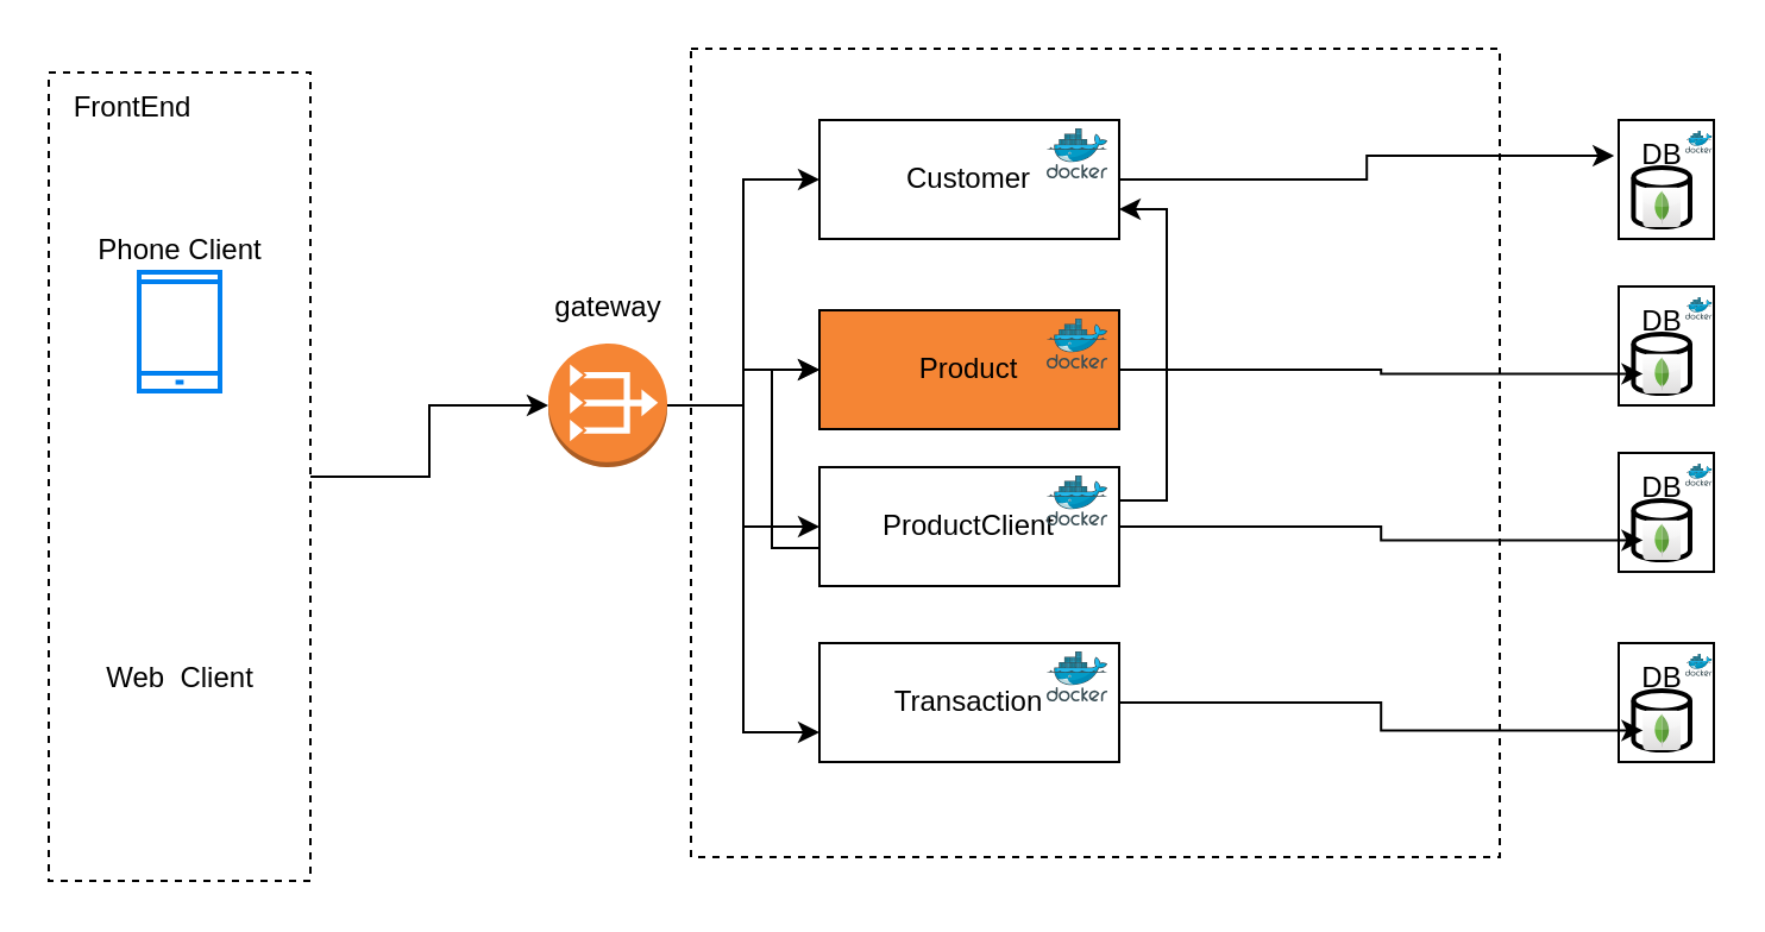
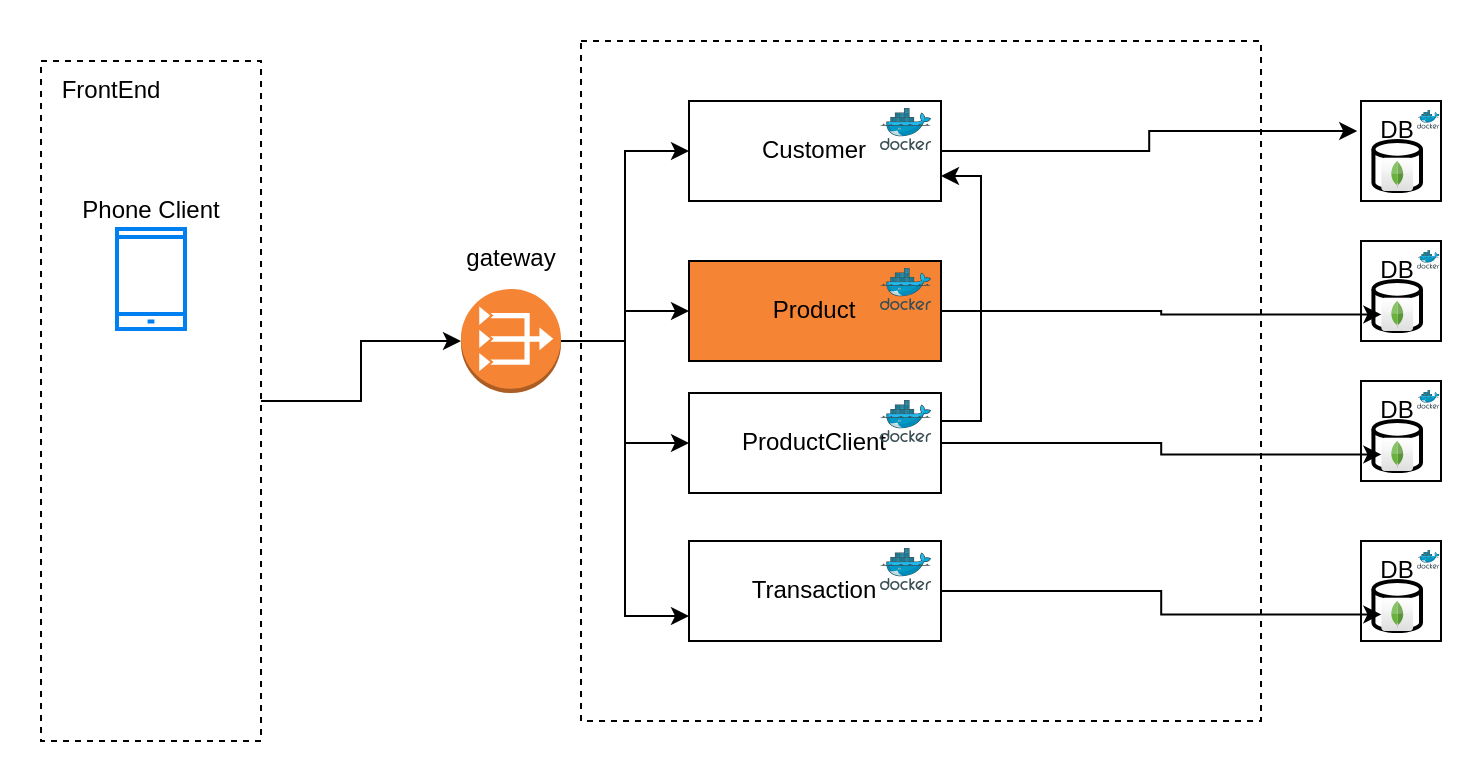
  <mxCell id="0" />
  <mxCell id="1" parent="0" />
  <mxCell id="2" value="" style="whiteSpace=wrap;html=1;aspect=fixed;fillColor=none;dashed=1;" vertex="1" parent="1"><mxGeometry x="290" y="20" width="340" height="340" as="geometry" /></mxCell>
  <mxCell id="3" value="" style="group" vertex="1" connectable="0" parent="1"><mxGeometry x="220" y="114" width="70" height="82" as="geometry" /></mxCell>
  <mxCell id="4" value="" style="outlineConnect=0;dashed=0;verticalLabelPosition=bottom;verticalAlign=top;align=center;html=1;shape=mxgraph.aws3.vpc_nat_gateway;fillColor=#F58534;gradientColor=none;" vertex="1" parent="3"><mxGeometry x="10" y="30" width="50" height="52" as="geometry" /></mxCell>
  <mxCell id="5" value="gateway" style="text;html=1;resizable=0;autosize=1;align=center;verticalAlign=middle;points=[];fillColor=none;strokeColor=none;rounded=0;" vertex="1" parent="3"><mxGeometry width="70" height="30" as="geometry" /></mxCell>
  <mxCell id="6" value="" style="group" vertex="1" connectable="0" parent="1"><mxGeometry x="344" y="50" width="126" height="50" as="geometry" /></mxCell>
  <mxCell id="7" value="Customer" style="rounded=0;whiteSpace=wrap;html=1;" vertex="1" parent="6"><mxGeometry width="126" height="50" as="geometry" /></mxCell>
  <mxCell id="8" value="" style="sketch=0;aspect=fixed;html=1;points=[];align=center;image;fontSize=12;image=img/lib/mscae/Docker.svg;" vertex="1" parent="6"><mxGeometry x="96" y="4" width="25.61" height="21" as="geometry" /></mxCell>
  <mxCell id="9" value="" style="group" vertex="1" connectable="0" parent="1"><mxGeometry x="680" y="50" width="40" height="50" as="geometry" /></mxCell>
  <mxCell id="10" value="" style="rounded=0;whiteSpace=wrap;html=1;" vertex="1" parent="9"><mxGeometry width="40" height="50" as="geometry" /></mxCell>
  <mxCell id="11" value="" style="group" vertex="1" connectable="0" parent="9"><mxGeometry x="6.22" y="5" width="23.78" height="40" as="geometry" /></mxCell>
  <mxCell id="12" value="" style="group" vertex="1" connectable="0" parent="11"><mxGeometry y="15" width="23.78" height="25" as="geometry" /></mxCell>
  <mxCell id="13" value="" style="strokeWidth=2;html=1;shape=mxgraph.flowchart.database;whiteSpace=wrap;" vertex="1" parent="12"><mxGeometry width="23.78" height="25" as="geometry" /></mxCell>
  <mxCell id="14" value="" style="dashed=0;outlineConnect=0;html=1;align=center;labelPosition=center;verticalLabelPosition=bottom;verticalAlign=top;shape=mxgraph.webicons.mongodb;gradientColor=#DFDEDE" vertex="1" parent="12"><mxGeometry x="3.963" y="8.333" width="15.853" height="16.667" as="geometry" /></mxCell>
  <mxCell id="15" value="" style="sketch=0;aspect=fixed;html=1;points=[];align=center;image;fontSize=12;image=img/lib/mscae/Docker.svg;" vertex="1" parent="9"><mxGeometry x="28.444" y="5" width="11.382" height="9.333" as="geometry" /></mxCell>
  <mxCell id="16" value="DB" style="text;html=1;resizable=0;autosize=1;align=center;verticalAlign=middle;points=[];fillColor=none;strokeColor=none;rounded=0;" vertex="1" parent="9"><mxGeometry x="-1.892" width="40" height="30" as="geometry" /></mxCell>
  <mxCell id="17" value="" style="group" vertex="1" connectable="0" parent="1"><mxGeometry x="344" y="130" width="126" height="50" as="geometry" /></mxCell>
  <mxCell id="18" value="Product" style="rounded=0;whiteSpace=wrap;html=1;fillColor=#f58534;" vertex="1" parent="17"><mxGeometry width="126" height="50" as="geometry" /></mxCell>
  <mxCell id="19" value="" style="sketch=0;aspect=fixed;html=1;points=[];align=center;image;fontSize=12;image=img/lib/mscae/Docker.svg;" vertex="1" parent="17"><mxGeometry x="96" y="4" width="25.61" height="21" as="geometry" /></mxCell>
  <mxCell id="20" value="" style="group" vertex="1" connectable="0" parent="1"><mxGeometry x="344" y="270" width="126" height="50" as="geometry" /></mxCell>
  <mxCell id="21" value="Transaction" style="rounded=0;whiteSpace=wrap;html=1;" vertex="1" parent="20"><mxGeometry width="126" height="50" as="geometry" /></mxCell>
  <mxCell id="22" value="" style="sketch=0;aspect=fixed;html=1;points=[];align=center;image;fontSize=12;image=img/lib/mscae/Docker.svg;" vertex="1" parent="20"><mxGeometry x="96" y="4" width="25.61" height="21" as="geometry" /></mxCell>
  <mxCell id="23" value="" style="group" vertex="1" connectable="0" parent="1"><mxGeometry x="344" y="196" width="126" height="50" as="geometry" /></mxCell>
  <mxCell id="24" value="ProductClient" style="rounded=0;whiteSpace=wrap;html=1;" vertex="1" parent="23"><mxGeometry width="126" height="50" as="geometry" /></mxCell>
  <mxCell id="25" value="" style="sketch=0;aspect=fixed;html=1;points=[];align=center;image;fontSize=12;image=img/lib/mscae/Docker.svg;" vertex="1" parent="23"><mxGeometry x="96" y="4" width="25.61" height="21" as="geometry" /></mxCell>
  <mxCell id="26" style="edgeStyle=orthogonalEdgeStyle;rounded=0;orthogonalLoop=1;jettySize=auto;html=1;" edge="1" parent="1" source="7" target="16"><mxGeometry relative="1" as="geometry" /></mxCell>
  <mxCell id="27" value="" style="group" vertex="1" connectable="0" parent="1"><mxGeometry x="680" y="120" width="40" height="50" as="geometry" /></mxCell>
  <mxCell id="28" value="" style="rounded=0;whiteSpace=wrap;html=1;" vertex="1" parent="27"><mxGeometry width="40" height="50" as="geometry" /></mxCell>
  <mxCell id="29" value="" style="group" vertex="1" connectable="0" parent="27"><mxGeometry x="6.22" y="5" width="23.78" height="40" as="geometry" /></mxCell>
  <mxCell id="30" value="" style="group" vertex="1" connectable="0" parent="29"><mxGeometry y="15" width="23.78" height="25" as="geometry" /></mxCell>
  <mxCell id="31" value="" style="strokeWidth=2;html=1;shape=mxgraph.flowchart.database;whiteSpace=wrap;" vertex="1" parent="30"><mxGeometry width="23.78" height="25" as="geometry" /></mxCell>
  <mxCell id="32" value="" style="dashed=0;outlineConnect=0;html=1;align=center;labelPosition=center;verticalLabelPosition=bottom;verticalAlign=top;shape=mxgraph.webicons.mongodb;gradientColor=#DFDEDE" vertex="1" parent="30"><mxGeometry x="3.963" y="8.333" width="15.853" height="16.667" as="geometry" /></mxCell>
  <mxCell id="33" value="" style="sketch=0;aspect=fixed;html=1;points=[];align=center;image;fontSize=12;image=img/lib/mscae/Docker.svg;" vertex="1" parent="27"><mxGeometry x="28.444" y="5" width="11.382" height="9.333" as="geometry" /></mxCell>
  <mxCell id="34" value="DB" style="text;html=1;resizable=0;autosize=1;align=center;verticalAlign=middle;points=[];fillColor=none;strokeColor=none;rounded=0;" vertex="1" parent="27"><mxGeometry x="-1.892" width="40" height="30" as="geometry" /></mxCell>
  <mxCell id="35" value="" style="group" vertex="1" connectable="0" parent="1"><mxGeometry x="680" y="190" width="40" height="50" as="geometry" /></mxCell>
  <mxCell id="36" value="" style="rounded=0;whiteSpace=wrap;html=1;" vertex="1" parent="35"><mxGeometry width="40" height="50" as="geometry" /></mxCell>
  <mxCell id="37" value="" style="group" vertex="1" connectable="0" parent="35"><mxGeometry x="6.22" y="5" width="23.78" height="40" as="geometry" /></mxCell>
  <mxCell id="38" value="" style="group" vertex="1" connectable="0" parent="37"><mxGeometry y="15" width="23.78" height="25" as="geometry" /></mxCell>
  <mxCell id="39" value="" style="strokeWidth=2;html=1;shape=mxgraph.flowchart.database;whiteSpace=wrap;" vertex="1" parent="38"><mxGeometry width="23.78" height="25" as="geometry" /></mxCell>
  <mxCell id="40" value="" style="dashed=0;outlineConnect=0;html=1;align=center;labelPosition=center;verticalLabelPosition=bottom;verticalAlign=top;shape=mxgraph.webicons.mongodb;gradientColor=#DFDEDE" vertex="1" parent="38"><mxGeometry x="3.963" y="8.333" width="15.853" height="16.667" as="geometry" /></mxCell>
  <mxCell id="41" value="" style="sketch=0;aspect=fixed;html=1;points=[];align=center;image;fontSize=12;image=img/lib/mscae/Docker.svg;" vertex="1" parent="35"><mxGeometry x="28.444" y="5" width="11.382" height="9.333" as="geometry" /></mxCell>
  <mxCell id="42" value="DB" style="text;html=1;resizable=0;autosize=1;align=center;verticalAlign=middle;points=[];fillColor=none;strokeColor=none;rounded=0;" vertex="1" parent="35"><mxGeometry x="-1.892" width="40" height="30" as="geometry" /></mxCell>
  <mxCell id="43" value="" style="group" vertex="1" connectable="0" parent="1"><mxGeometry x="680" y="270" width="40" height="50" as="geometry" /></mxCell>
  <mxCell id="44" value="" style="rounded=0;whiteSpace=wrap;html=1;" vertex="1" parent="43"><mxGeometry width="40" height="50" as="geometry" /></mxCell>
  <mxCell id="45" value="" style="group" vertex="1" connectable="0" parent="43"><mxGeometry x="6.22" y="5" width="23.78" height="40" as="geometry" /></mxCell>
  <mxCell id="46" value="" style="group" vertex="1" connectable="0" parent="45"><mxGeometry y="15" width="23.78" height="25" as="geometry" /></mxCell>
  <mxCell id="47" value="" style="strokeWidth=2;html=1;shape=mxgraph.flowchart.database;whiteSpace=wrap;" vertex="1" parent="46"><mxGeometry width="23.78" height="25" as="geometry" /></mxCell>
  <mxCell id="48" value="" style="dashed=0;outlineConnect=0;html=1;align=center;labelPosition=center;verticalLabelPosition=bottom;verticalAlign=top;shape=mxgraph.webicons.mongodb;gradientColor=#DFDEDE" vertex="1" parent="46"><mxGeometry x="3.963" y="8.333" width="15.853" height="16.667" as="geometry" /></mxCell>
  <mxCell id="49" value="" style="sketch=0;aspect=fixed;html=1;points=[];align=center;image;fontSize=12;image=img/lib/mscae/Docker.svg;" vertex="1" parent="43"><mxGeometry x="28.444" y="5" width="11.382" height="9.333" as="geometry" /></mxCell>
  <mxCell id="50" value="DB" style="text;html=1;resizable=0;autosize=1;align=center;verticalAlign=middle;points=[];fillColor=none;strokeColor=none;rounded=0;" vertex="1" parent="43"><mxGeometry x="-1.892" width="40" height="30" as="geometry" /></mxCell>
  <mxCell id="51" style="edgeStyle=orthogonalEdgeStyle;rounded=0;orthogonalLoop=1;jettySize=auto;html=1;" edge="1" parent="1" source="21" target="48"><mxGeometry relative="1" as="geometry" /></mxCell>
  <mxCell id="52" style="edgeStyle=orthogonalEdgeStyle;rounded=0;orthogonalLoop=1;jettySize=auto;html=1;" edge="1" parent="1" source="24" target="40"><mxGeometry relative="1" as="geometry" /></mxCell>
  <mxCell id="53" style="edgeStyle=orthogonalEdgeStyle;rounded=0;orthogonalLoop=1;jettySize=auto;html=1;" edge="1" parent="1" source="18" target="32"><mxGeometry relative="1" as="geometry" /></mxCell>
  <mxCell id="54" style="edgeStyle=orthogonalEdgeStyle;rounded=0;orthogonalLoop=1;jettySize=auto;html=1;" edge="1" parent="1" source="4" target="18"><mxGeometry relative="1" as="geometry" /></mxCell>
  <mxCell id="55" style="edgeStyle=orthogonalEdgeStyle;rounded=0;orthogonalLoop=1;jettySize=auto;html=1;" edge="1" parent="1" source="4" target="24"><mxGeometry relative="1" as="geometry" /></mxCell>
  <mxCell id="56" style="edgeStyle=orthogonalEdgeStyle;rounded=0;orthogonalLoop=1;jettySize=auto;html=1;entryX=0;entryY=0.75;entryDx=0;entryDy=0;" edge="1" parent="1" source="4" target="21"><mxGeometry relative="1" as="geometry" /></mxCell>
  <mxCell id="57" style="edgeStyle=orthogonalEdgeStyle;rounded=0;orthogonalLoop=1;jettySize=auto;html=1;entryX=0;entryY=0.5;entryDx=0;entryDy=0;" edge="1" parent="1" source="4" target="7"><mxGeometry relative="1" as="geometry" /></mxCell>
  <mxCell id="58" style="edgeStyle=orthogonalEdgeStyle;rounded=0;orthogonalLoop=1;jettySize=auto;html=1;entryX=1;entryY=0.75;entryDx=0;entryDy=0;" edge="1" parent="1" source="24" target="7"><mxGeometry relative="1" as="geometry"><Array as="points"><mxPoint x="490" y="210" /><mxPoint x="490" y="87" /></Array></mxGeometry></mxCell>
- <mxCell id="59" style="edgeStyle=orthogonalEdgeStyle;rounded=0;orthogonalLoop=1;jettySize=auto;html=1;entryX=0;entryY=0.5;entryDx=0;entryDy=0;" edge="1" parent="1" source="24" target="18"><mxGeometry relative="1" as="geometry"><Array as="points"><mxPoint x="324" y="230" /><mxPoint x="324" y="155" /></Array></mxGeometry></mxCell>
  <mxCell id="60" style="edgeStyle=orthogonalEdgeStyle;rounded=0;orthogonalLoop=1;jettySize=auto;html=1;" edge="1" parent="1" source="61" target="4"><mxGeometry relative="1" as="geometry" /></mxCell>
  <mxCell id="61" value="" style="rounded=0;whiteSpace=wrap;html=1;dashed=1;fillColor=none;" vertex="1" parent="1"><mxGeometry x="20" y="30" width="110" height="340" as="geometry" /></mxCell>
  <mxCell id="62" value="FrontEnd" style="text;html=1;resizable=0;autosize=1;align=center;verticalAlign=middle;points=[];fillColor=none;strokeColor=none;rounded=0;dashed=1;" vertex="1" parent="1"><mxGeometry x="20" y="30" width="70" height="30" as="geometry" /></mxCell>
  <mxCell id="63" value="" style="group" vertex="1" connectable="0" parent="1"><mxGeometry x="30" y="90" width="90" height="74" as="geometry" /></mxCell>
  <mxCell id="64" value="" style="html=1;verticalLabelPosition=bottom;align=center;labelBackgroundColor=#ffffff;verticalAlign=top;strokeWidth=2;strokeColor=#0080F0;shadow=0;dashed=0;shape=mxgraph.ios7.icons.smartphone;fillColor=none;" vertex="1" parent="63"><mxGeometry x="28" y="24" width="34" height="50" as="geometry" /></mxCell>
  <mxCell id="65" value="Phone Client" style="text;html=1;resizable=0;autosize=1;align=center;verticalAlign=middle;points=[];fillColor=none;strokeColor=none;rounded=0;dashed=1;" vertex="1" parent="63"><mxGeometry width="90" height="30" as="geometry" /></mxCell>
  <mxCell id="66" value="" style="group" vertex="1" connectable="0" parent="1"><mxGeometry x="30" y="210" width="90" height="90" as="geometry" /></mxCell>
  <mxCell id="67" value="" style="shape=image;html=1;verticalAlign=top;verticalLabelPosition=bottom;labelBackgroundColor=#ffffff;imageAspect=0;aspect=fixed;image=https://cdn2.iconfinder.com/data/icons/bitsies/128/Application-128.png;dashed=1;fillColor=none;" vertex="1" parent="66"><mxGeometry x="15" width="60" height="60" as="geometry" /></mxCell>
- <mxCell id="68" value="Web&amp;nbsp; Client" style="text;html=1;resizable=0;autosize=1;align=center;verticalAlign=middle;points=[];fillColor=none;strokeColor=none;rounded=0;dashed=1;" vertex="1" parent="66"><mxGeometry y="60" width="90" height="30" as="geometry" /></mxCell>
